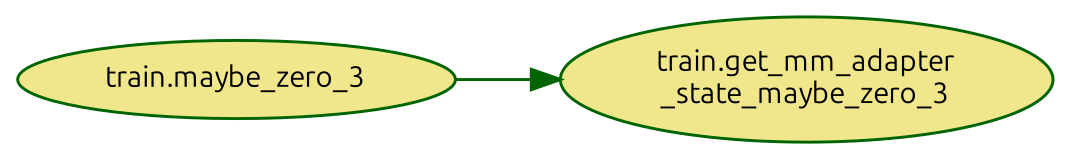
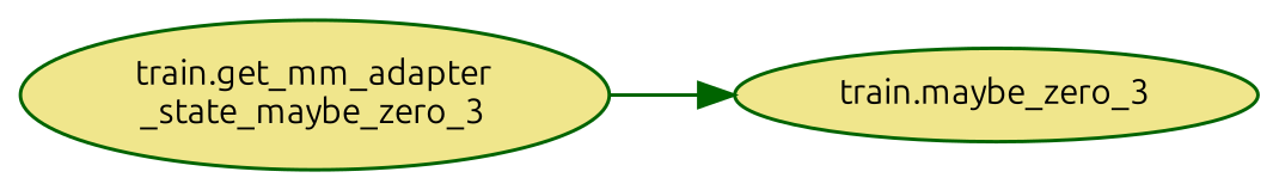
  digraph {
    rankdir=LR
    fontname=Ubuntu
    node [color=darkgreen fillcolor=khaki fontname=Ubuntu fontsize=10 shape=ellipse style=filled]
    n1 [fontcolor=black height=0.2 label="train.get_mm_adapter\l_state_maybe_zero_3" width=0.4]
    n2 [height=0.2 label="train.maybe_zero_3" width=0.4]
-   n2 -> n1 [color=darkgreen fontname=Ubuntu fontsize=10 labelfontname=Helvetica labelfontsize=10 style=solid]
+   n1 -> n2 [color=darkgreen fontname=Ubuntu fontsize=10 labelfontname=Helvetica labelfontsize=10 style=solid]
  }
